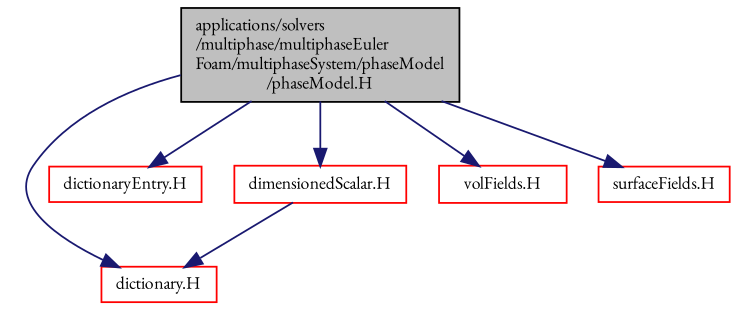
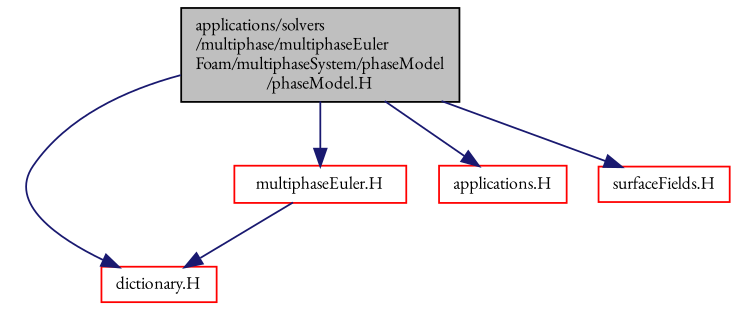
  digraph {
    fontname="EB Garamond"
    node [color=red fontname="EB Garamond" fontsize=10 shape=record]
    edge [color=midnightblue fontname="EB Garamond" fontsize=10 labelfontname=FreeSans labelfontsize=10 style=solid]
    n1 [color=black fillcolor=grey75 fontcolor=black height=0.2 label="applications/solvers\l/multiphase/multiphaseEuler\lFoam/multiphaseSystem/phaseModel\l/phaseModel.H" style=filled width=0.4]
    n2 [height=0.2 label="dictionary.H" width=0.4]
-   n3 [height=0.2 label="dictionaryEntry.H" width=0.4]
-   n4 [height=0.2 label="dimensionedScalar.H" width=0.4]
-   n5 [height=0.2 label="volFields.H" width=0.4]
+   n4 [height=0.2 label="multiphaseEuler.H" width=0.4]
+   n5 [height=0.2 label="applications.H" width=0.4]
    n6 [height=0.2 label="surfaceFields.H" width=0.4]
    n1 -> n2
-   n1 -> n3
    n1 -> n4
    n1 -> n5
    n1 -> n6
    n4 -> n2
  }
